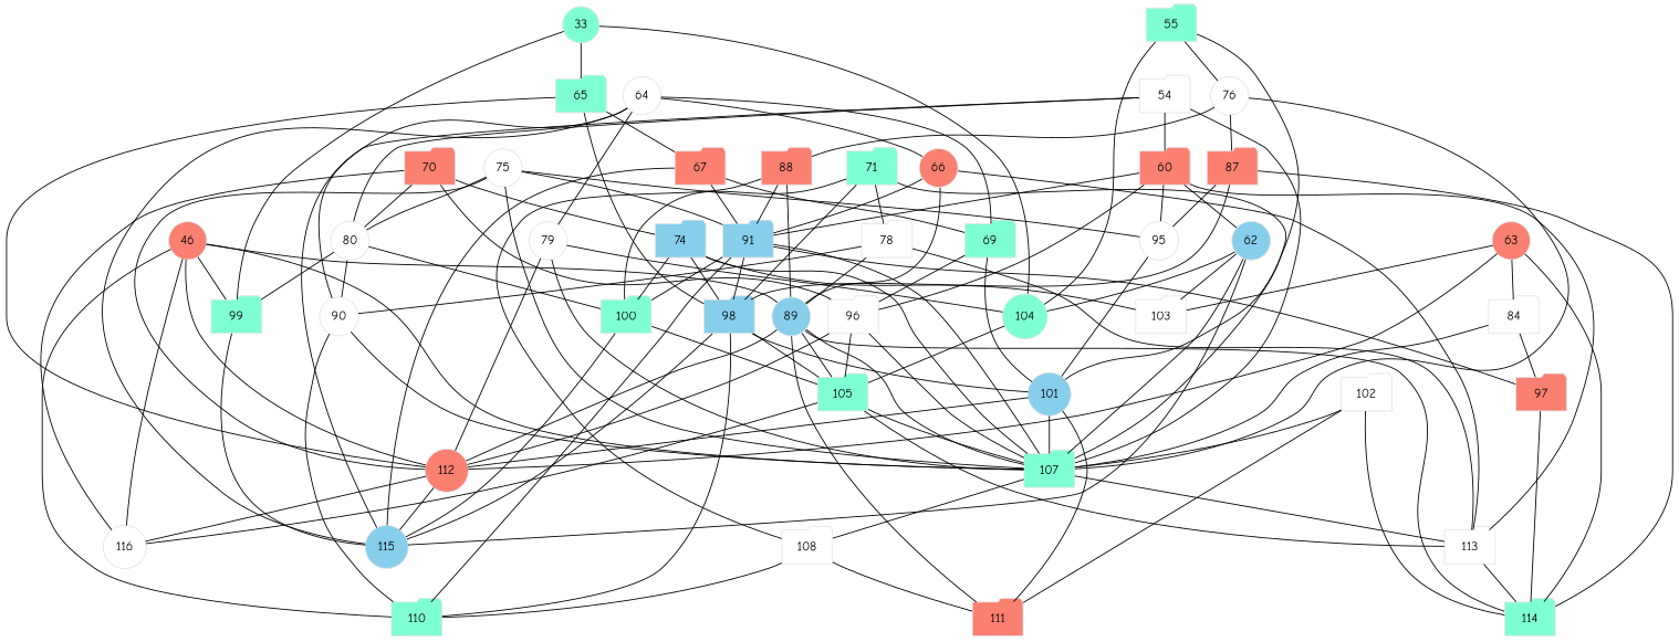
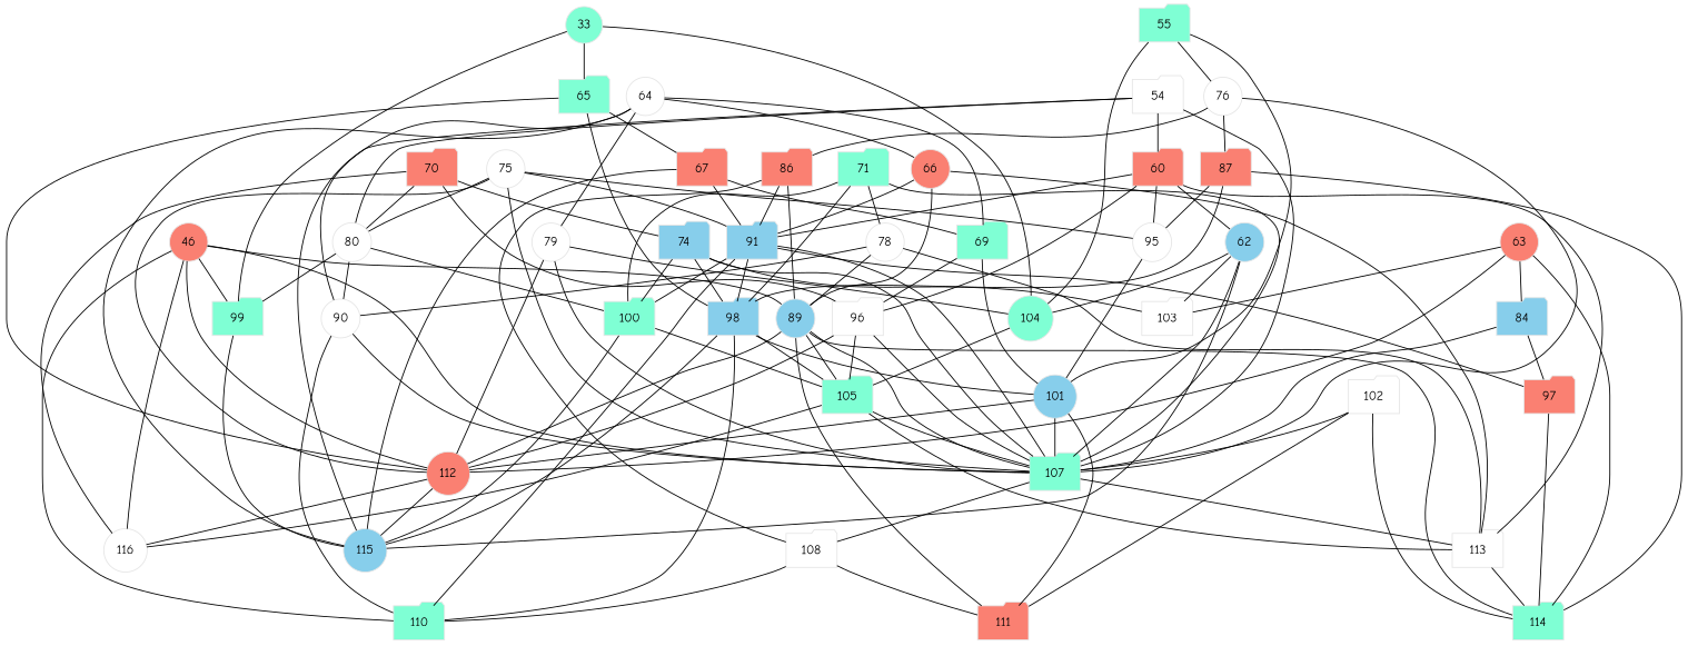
  graph {
    fontname="Comic Neue"
    node [color=gray90 fillcolor=white fontname="Comic Neue" shape=folder style=filled]
    edge [fontname="Comic Neue"]
    65 [fillcolor=aquamarine super="+14"]
    112 [fillcolor=salmon shape=circle super="+2+3+25+68"]
    67 [fillcolor=salmon]
    n4 [fillcolor=skyblue label=98 super="+58+28"]
    33 [fillcolor=aquamarine shape=circle]
    99 [fillcolor=aquamarine]
    104 [fillcolor=aquamarine shape=circle super="+5"]
    115 [fillcolor=skyblue shape=circle super="+51"]
    105 [fillcolor=aquamarine super="+47+92+94"]
    n10 [fillcolor=salmon label=46 shape=circle super="+32"]
    89 [fillcolor=skyblue shape=circle super="+18+27+42"]
    107 [fillcolor=aquamarine super="+29+98+46+85+106"]
    110 [fillcolor=aquamarine super="+57+109"]
    116 [shape=circle]
    114 [fillcolor=aquamarine super="+81"]
    111 [fillcolor=salmon]
    113 [super="+16+22+52"]
    108
    54 [super="+45"]
    60 [fillcolor=salmon super="+17+12"]
    80 [shape=circle super="+1+39"]
    62 [fillcolor=skyblue shape=circle super="+43"]
    91 [fillcolor=skyblue super="+82+88+73"]
    95 [shape=circle]
    96 [super="+48"]
    90 [shape=circle super="+34"]
    100 [fillcolor=aquamarine super="+77"]
    55 [fillcolor=aquamarine]
    76 [shape=circle]
    101 [fillcolor=skyblue shape=circle super="+83"]
-   86 [fillcolor=salmon label=88]
+   86 [fillcolor=salmon]
    87 [fillcolor=salmon]
    103
    97 [fillcolor=salmon super="+61"]
    63 [fillcolor=salmon shape=circle]
-   84
+   84 [fillcolor=skyblue]
    64 [shape=circle super="+31"]
    66 [fillcolor=salmon shape=circle super="+53"]
    69 [fillcolor=aquamarine]
    79 [shape=circle]
    74 [fillcolor=skyblue super="+4"]
    70 [fillcolor=salmon]
    71 [fillcolor=aquamarine]
-   78
+   78 [shape=circle]
    75 [shape=circle super="+41+44"]
    102
    65 -- 112
    65 -- 67
    65 -- n4 [weight=2]
    112 -- 115
    112 -- 116
    67 -- 115
    67 -- 91
    67 -- 69
    n4 -- 115
    n4 -- 105 [weight=2]
    n4 -- 110 [weight=2]
    n4 -- 101 [weight=3]
    33 -- 65 [weight=2]
    33 -- 99
    33 -- 104
    99 -- 115
    104 -- 105
    105 -- 107
    105 -- 116
    105 -- 113 [weight=2]
    n10 -- 112
    n10 -- 99
    n10 -- 89
    n10 -- 107
    n10 -- 110 [weight=3]
    n10 -- 116
    89 -- 112
    89 -- 105
    89 -- 107
    89 -- 114
    89 -- 111
    107 -- 113 [weight=2]
    107 -- 108
    113 -- 114
    108 -- 110
    108 -- 111
    54 -- 115
    54 -- 107
    54 -- 60 [weight=2]
    54 -- 80 [weight=2]
    60 -- 113
    60 -- 62
    60 -- 91 [weight=4]
    60 -- 95
    60 -- 96
    80 -- 99
    80 -- 90
    80 -- 100 [weight=2]
    62 -- 104
    62 -- 115
    62 -- 107 [weight=2]
    62 -- 103
    91 -- n4 [weight=3]
    91 -- 107
    91 -- 110
    91 -- 100 [weight=2]
    91 -- 97 [weight=2]
    95 -- 101
    96 -- 112
    96 -- 105
    96 -- 107
    90 -- 107
    90 -- 110
    100 -- 115
    100 -- 105
    55 -- 104 [weight=2]
    55 -- 76
    55 -- 101
    76 -- 107
    76 -- 86
    76 -- 87
    101 -- 112 [weight=3]
    101 -- 107 [weight=6]
    101 -- 111
    86 -- 89
    86 -- 108
    86 -- 91
    87 -- n4
    87 -- 114
    87 -- 95
    97 -- 114 [weight=2]
    63 -- 112
    63 -- 114
    63 -- 103
    63 -- 84
    84 -- 107
    84 -- 97 [weight=2]
    64 -- 115
    64 -- 90 [weight=2]
    64 -- 66
    64 -- 69
    64 -- 79
    66 -- 89 [weight=2]
    66 -- 113 [weight=2]
    66 -- 91
    69 -- 96
    69 -- 101
    79 -- 112
    79 -- 104
    79 -- 107
    74 -- n4
    74 -- 107
    74 -- 100
    74 -- 103 [weight=2]
    70 -- 116
    70 -- 80
    70 -- 96
    70 -- 74
    71 -- n4
    71 -- 107
    71 -- 100
    71 -- 78
    78 -- 89
    78 -- 113
    78 -- 90
    75 -- 112
    75 -- 107 [weight=3]
    75 -- 80
    75 -- 91 [weight=2]
    75 -- 95
    102 -- 107 [weight=2]
    102 -- 114
    102 -- 111
  }
